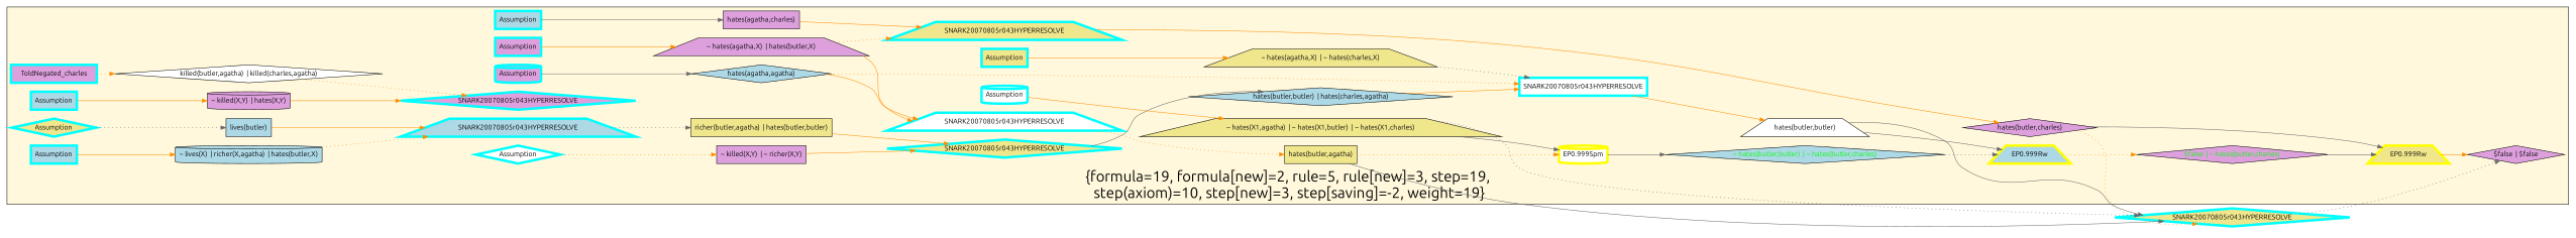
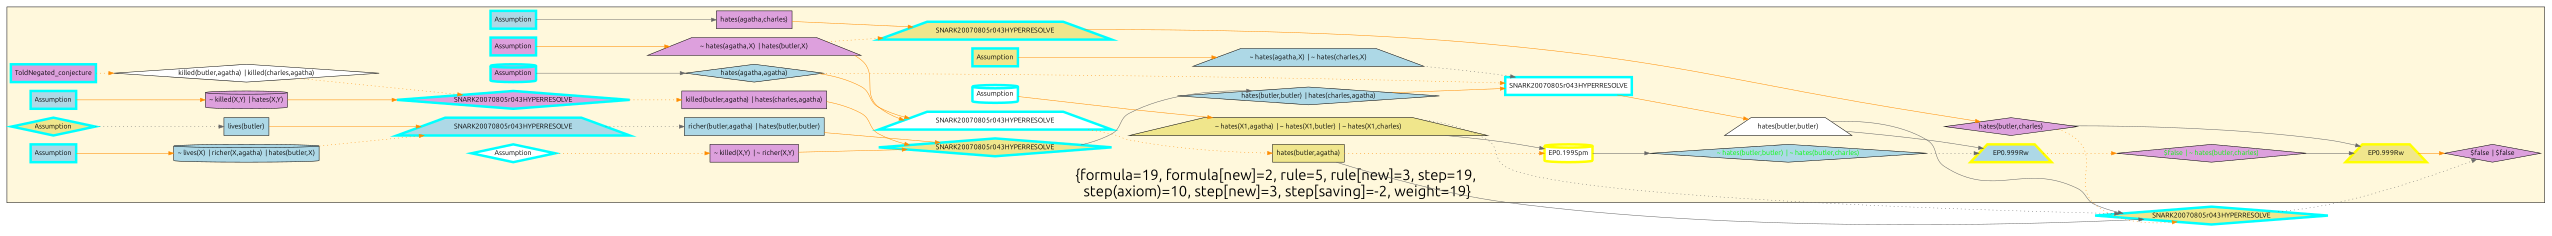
  digraph {
    fontname=Ubuntu
    rankdir=LR
    node [color=black fillcolor=plum fontname=Ubuntu shape=box style=filled penwidth=5]
    edge [color=darkorange fontname=Ubuntu style=solid]
    n1 [fillcolor=khaki label="~ hates(X1,agatha)  | ~ hates(X1,butler)  | ~ hates(X1,charles)" shape=trapezium penwidth=""]
    n2 [fillcolor=khaki label="hates(butler,agatha)" penwidth=""]
    n3 [label="~ killed(X,Y)  | hates(X,Y)" shape=cylinder penwidth=""]
    n4 [label="hates(agatha,charles)" penwidth=""]
    n5 [fillcolor=lightblue label="hates(butler,butler)  | hates(charles,agatha)" shape=diamond penwidth=""]
    n6 [fontcolor=green label="$false  | ~ hates(butler,charles)" shape=diamond penwidth=""]
-   n7 [fillcolor=khaki label="~ hates(agatha,X)  | ~ hates(charles,X)" shape=trapezium penwidth=""]
+   n7 [fillcolor=lightblue label="~ hates(agatha,X)  | ~ hates(charles,X)" shape=trapezium penwidth=""]
    n8 [label="~ killed(X,Y)  | ~ richer(X,Y)" penwidth=""]
    n9 [fillcolor=white label="hates(butler,butler)" shape=trapezium penwidth=""]
    n10 [fillcolor=lightblue fontcolor=green label="~ hates(butler,butler)  | ~ hates(butler,charles)" shape=diamond penwidth=""]
    n11 [label="$false  | $false" shape=diamond penwidth=""]
    n12 [label="hates(butler,charles)" shape=diamond penwidth=""]
    n13 [label="~ hates(agatha,X)  | hates(butler,X)" shape=trapezium penwidth=""]
    n14 [fillcolor=lightblue label="hates(agatha,agatha)" shape=diamond penwidth=""]
+   n15 [label="killed(butler,agatha)  | hates(charles,agatha)" penwidth=""]
    n16 [fillcolor=lightblue label="~ lives(X)  | richer(X,agatha)  | hates(butler,X)" shape=cylinder penwidth=""]
-   n17 [fillcolor=khaki label="richer(butler,agatha)  | hates(butler,butler)" penwidth=""]
+   n17 [fillcolor=lightblue label="richer(butler,agatha)  | hates(butler,butler)" penwidth=""]
    n18 [fillcolor=white label="killed(butler,agatha)  | killed(charles,agatha)" shape=diamond penwidth=""]
    n19 [fillcolor=lightblue label="lives(butler)" penwidth=""]
    n20 [color=cyan fillcolor=khaki label=SNARK20070805r043HYPERRESOLVE shape=trapezium]
    n21 [color=cyan fillcolor=white label=SNARK20070805r043HYPERRESOLVE]
-   n22 [color=yellow fillcolor=white label="EP0.999Spm" shape=cylinder]
+   n22 [color=yellow fillcolor=white label="EP0.199Spm" shape=cylinder]
    n23 [color=cyan fillcolor=white label=SNARK20070805r043HYPERRESOLVE shape=trapezium]
-   n24 [color=cyan label=ToldNegated_charles]
+   n24 [color=cyan label=ToldNegated_conjecture]
    n25 [color=cyan fillcolor=lightblue label=SNARK20070805r043HYPERRESOLVE shape=trapezium]
    n26 [color=cyan label=SNARK20070805r043HYPERRESOLVE shape=diamond]
    n27 [color=cyan fillcolor=lightblue label=Assumption]
    n28 [color=cyan label=Assumption shape=cylinder]
    n29 [color=cyan label=Assumption]
    n30 [color=cyan fillcolor=khaki label=Assumption shape=diamond]
    n31 [color=cyan fillcolor=lightblue label=Assumption]
    n32 [color=cyan fillcolor=khaki label=Assumption]
    n33 [color=cyan fillcolor=white label=Assumption shape=diamond]
    n34 [color=cyan fillcolor=white label=Assumption shape=cylinder]
    n35 [color=yellow fillcolor=khaki label="EP0.999Rw" shape=trapezium]
    n36 [color=cyan fillcolor=khaki label=SNARK20070805r043HYPERRESOLVE shape=diamond]
    n37 [color=cyan fillcolor=lightblue label=Assumption]
    n38 [color=yellow fillcolor=lightblue label="EP0.999Rw" shape=trapezium]
    n39 [color=cyan fillcolor=khaki label=SNARK20070805r043HYPERRESOLVE shape=diamond]
    subgraph cluster_1 {
      fillcolor=cornsilk
      fontsize=30
      label="{formula=19, formula[new]=2, rule=5, rule[new]=3, step=19,\n step(axiom)=10, step[new]=3, step[saving]=-2, weight=19}"
      labelloc=b
      style=filled
      n1
      n2
      n3
      n4
      n5
      n6
      n7
      n8
      n9
      n10
      n11
      n12
      n13
      n14
+     n15
      n16
      n17
      n18
      n19
      n20
      n21
      n22
      n23
      n24
      n25
      n26
      n27
      n28
      n29
      n30
      n31
      n32
      n33
      n34
      n35
      n36
      n37
      n38
    }
    n1 -> n22 [color=gray40]
    n1 -> n39 [color=gray40 style=dotted]
    n2 -> n22 [style=dotted]
    n2 -> n39 [color=gray40]
    n3 -> n26
    n4 -> n20
    n5 -> n21
    n6 -> n35 [color=gray40]
    n7 -> n21 [color=gray40 style=dotted]
    n8 -> n36
    n9 -> n38 [color=gray40]
    n9 -> n39 [color=gray40]
    n10 -> n38 [color=gray40 style=dotted]
    n12 -> n35 [color=gray40]
    n12 -> n39 [style=dotted]
    n13 -> n20 [style=dotted]
    n13 -> n23
    n14 -> n21 [style=dotted]
    n14 -> n23
+   n15 -> n36
    n16 -> n25 [style=dotted]
    n17 -> n36
    n18 -> n26 [style=dotted]
    n19 -> n25
    n20 -> n12
    n21 -> n9
    n22 -> n10 [color=gray40]
    n23 -> n2 [style=dotted]
    n24 -> n18 [style=dotted]
    n25 -> n17 [color=gray40 style=dotted]
+   n26 -> n15 [style=dotted]
    n27 -> n3
    n28 -> n14 [color=gray40]
    n29 -> n13
    n30 -> n19 [color=gray40 style=dotted]
    n31 -> n4 [color=gray40]
    n32 -> n7
    n33 -> n8 [style=dotted]
    n34 -> n1
    n35 -> n11
    n36 -> n5 [color=gray40]
    n37 -> n16
    n38 -> n6 [style=dotted]
    n39 -> n11 [color=gray40 style=dotted]
  }
